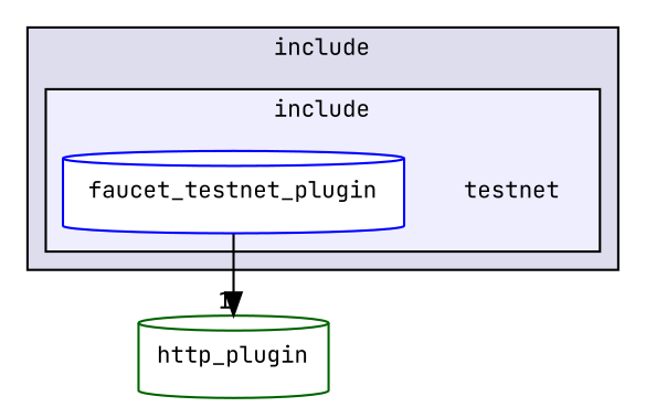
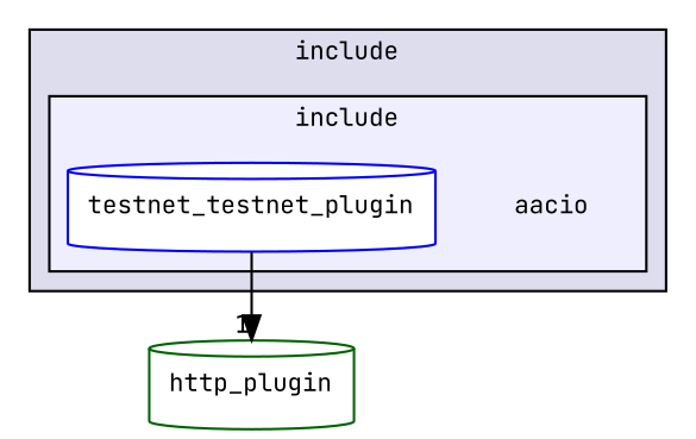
  digraph {
    compound=true
    fontname="JetBrains Mono"
    node [fontname="JetBrains Mono" fontsize=10 shape=cylinder color=darkgreen fillcolor=white style=filled]
-   n1 [label=testnet shape=plaintext fillcolor="" style=""]
-   n2 [color=blue label=faucet_testnet_plugin]
+   n1 [label=aacio shape=plaintext fillcolor="" style=""]
+   n2 [color=blue label=testnet_testnet_plugin]
    n3 [label=http_plugin]
    subgraph cluster_1 {
      bgcolor="#ddddee"
      fontsize=10
      label=include
      pencolor=black
      subgraph cluster_2 {
        bgcolor="#eeeeff"
        fontsize=10
        pencolor=black
        n1
        n2
      }
    }
    n2 -> n3 [headlabel=1 labeldistance=1.5 labelfontname=Helvetica labelfontsize=10 style=solid fontname="JetBrains Mono"]
  }
